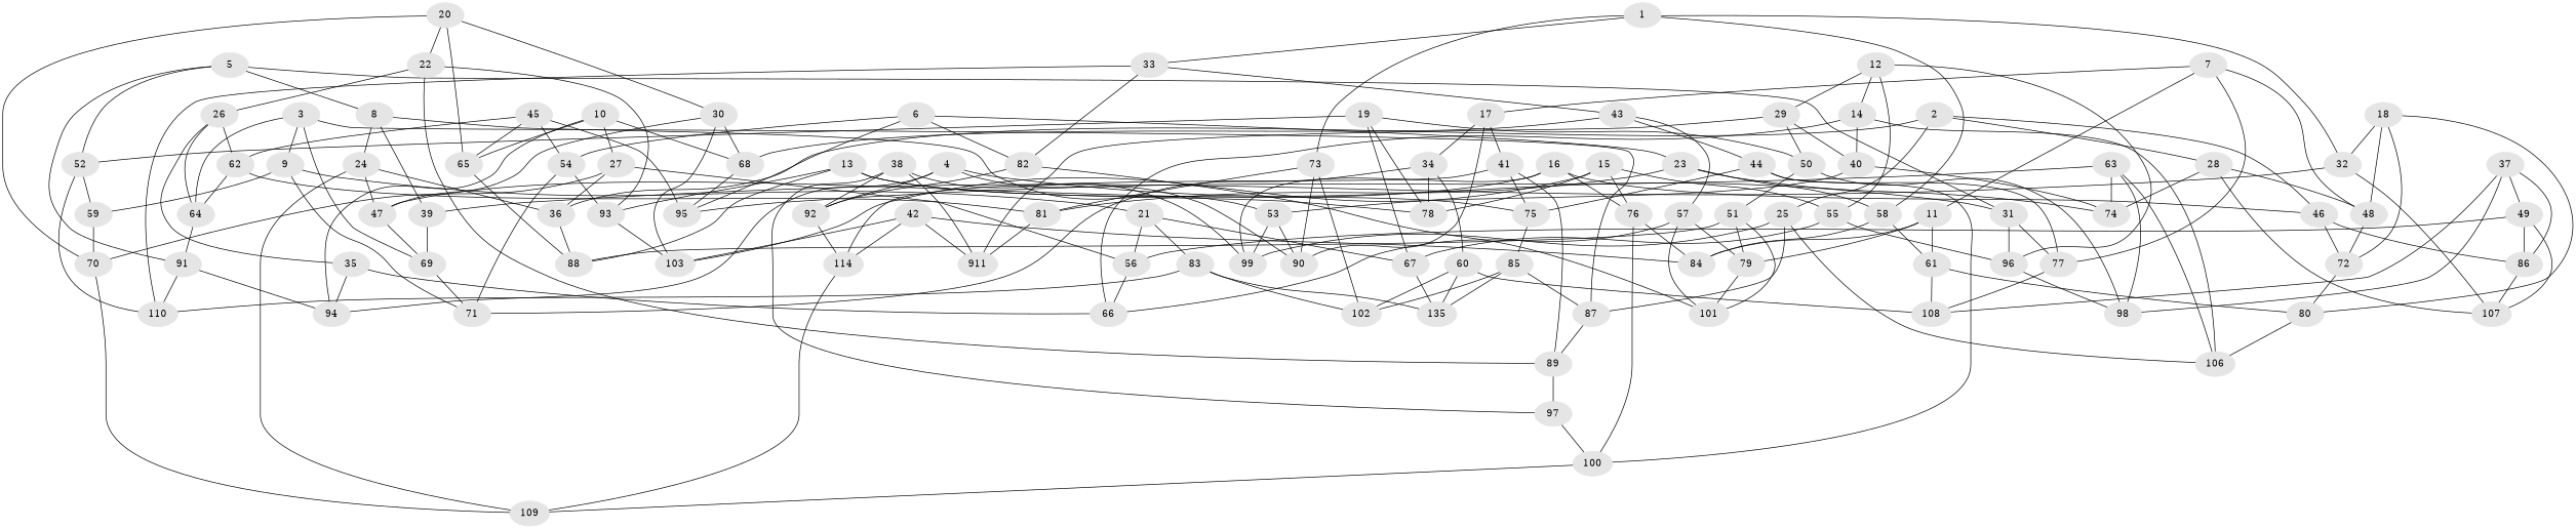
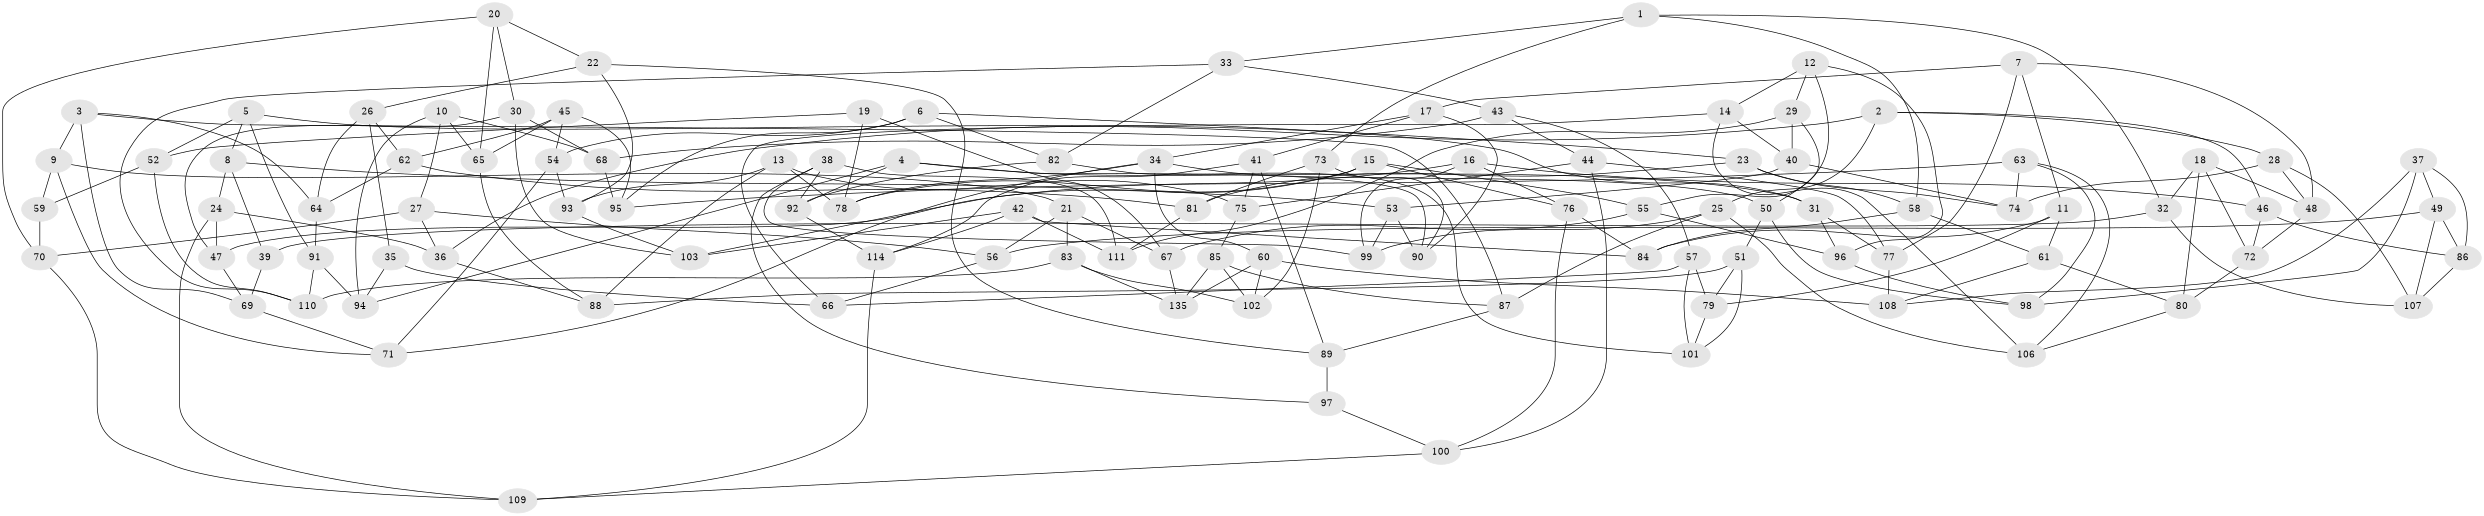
  graph {
    node [color=gray90 style=filled]
    1
    32
    33
    58
    73
    39
    107
    82
    43
    110
    61
    84
    90
    81
    102
    2
    25
    28
    36
    46
    87
    106
    99
    48
    74
    88
    72
    86
    3
    9
    64
    69
    21
    59
    71
    91
    89
    4
    31
    92
    94
    77
    96
    n44 [label=114]
    5
    8
    52
    24
    53
    6
    23
    54
    95
    93
    101
    7
    11
    17
    79
    34
    41
    108
    47
    109
    67
    56
    83
    70
    10
    27
    65
    68
    80
    12
    14
    29
    55
    40
    66
    50
-   111 [label=911]
+   111
    98
    13
    75
    78
    85
    103
    15
    76
    100
    16
    60
    18
    19
    51
    n96 [label=135]
    20
    22
    30
    26
    35
    62
    97
    44
    57
    37
    49
    38
    42
    45
    63
    1 -- 32
    1 -- 33
    1 -- 58
    1 -- 73
    32 -- 39
    32 -- 107
    33 -- 82
    33 -- 43
    33 -- 110
    58 -- 61
    58 -- 84
    73 -- 90
    73 -- 81
    73 -- 102
    39 -- 69
    82 -- 92
    82 -- 101
    43 -- 68
    43 -- 44
    43 -- 57
    61 -- 108
    61 -- 80
    81 -- 111
    2 -- 25
    2 -- 28
    2 -- 36
    2 -- 46
    25 -- 87
    25 -- 106
    25 -- 99
    28 -- 107
    28 -- 48
    28 -- 74
    36 -- 88
    46 -- 72
    46 -- 86
    87 -- 89
    48 -- 72
    72 -- 80
    86 -- 107
    3 -- 87
    3 -- 9
    3 -- 64
    3 -- 69
    9 -- 21
    9 -- 59
    9 -- 71
    64 -- 91
    69 -- 71
    21 -- 67
    21 -- 56
    21 -- 83
    59 -- 70
    91 -- 110
    91 -- 94
    89 -- 97
    4 -- 90
    4 -- 31
    4 -- 92
    4 -- 94
    31 -- 77
    31 -- 96
    92 -- n44
    77 -- 108
    96 -- 98
    n44 -- 109
    5 -- 91
    5 -- 31
    5 -- 8
    5 -- 52
    8 -- 39
    8 -- 24
    8 -- 53
    52 -- 110
    52 -- 59
    24 -- 36
    24 -- 47
    24 -- 109
    53 -- 90
    53 -- 99
    6 -- 82
    6 -- 23
    6 -- 54
    6 -- 95
    23 -- 58
    23 -- 81
    23 -- 74
    54 -- 71
    54 -- 93
    93 -- 103
    7 -- 48
    7 -- 77
    7 -- 11
    7 -- 17
    11 -- 61
    11 -- 84
    11 -- 79
    17 -- 90
    17 -- 34
    17 -- 41
    79 -- 101
    34 -- 71
    34 -- 78
    34 -- 60
    41 -- 89
    41 -- n44
    41 -- 75
    47 -- 69
    67 -- n96
    56 -- 66
    83 -- 110
    83 -- 102
    83 -- n96
    70 -- 109
    10 -- 94
    10 -- 27
    10 -- 65
    10 -- 68
    27 -- 36
    27 -- 56
    27 -- 70
    65 -- 88
    68 -- 95
    80 -- 106
    12 -- 96
    12 -- 14
    12 -- 29
    12 -- 55
    14 -- 106
    14 -- 40
    14 -- 66
    29 -- 40
    29 -- 50
    29 -- 111
    55 -- 96
    55 -- 67
    40 -- 74
    40 -- 53
    50 -- 98
    50 -- 51
    13 -- 88
    13 -- 93
    13 -- 75
    13 -- 78
    75 -- 85
    85 -- 102
    85 -- 87
    85 -- n96
    15 -- 55
    15 -- 78
    15 -- 103
    15 -- 76
    76 -- 84
    76 -- 100
    100 -- 109
    16 -- 46
    16 -- 99
    16 -- 47
    16 -- 76
    60 -- 102
    60 -- 108
    60 -- n96
    18 -- 32
    18 -- 48
    18 -- 72
    18 -- 80
    19 -- 52
    19 -- 67
-   19 -- 50
+   34 -- 50
    19 -- 78
    51 -- 88
    51 -- 101
    51 -- 79
    20 -- 70
    20 -- 65
    20 -- 22
    20 -- 30
    22 -- 89
    22 -- 93
    22 -- 26
    30 -- 47
    30 -- 68
    30 -- 103
    26 -- 64
    26 -- 35
    26 -- 62
    35 -- 94
    35 -- 66
    62 -- 81
    62 -- 64
    97 -- 100
    44 -- 77
    44 -- 75
    44 -- 100
    57 -- 101
    57 -- 79
    57 -- 66
    37 -- 86
    37 -- 108
    37 -- 98
    37 -- 49
    49 -- 107
    49 -- 86
    49 -- 56
    38 -- 99
    38 -- 92
    38 -- 111
    38 -- 97
    42 -- 84
    42 -- n44
    42 -- 111
    42 -- 103
    45 -- 54
    45 -- 95
    45 -- 65
    45 -- 62
    63 -- 106
    63 -- 74
    63 -- 95
    63 -- 98
  }
